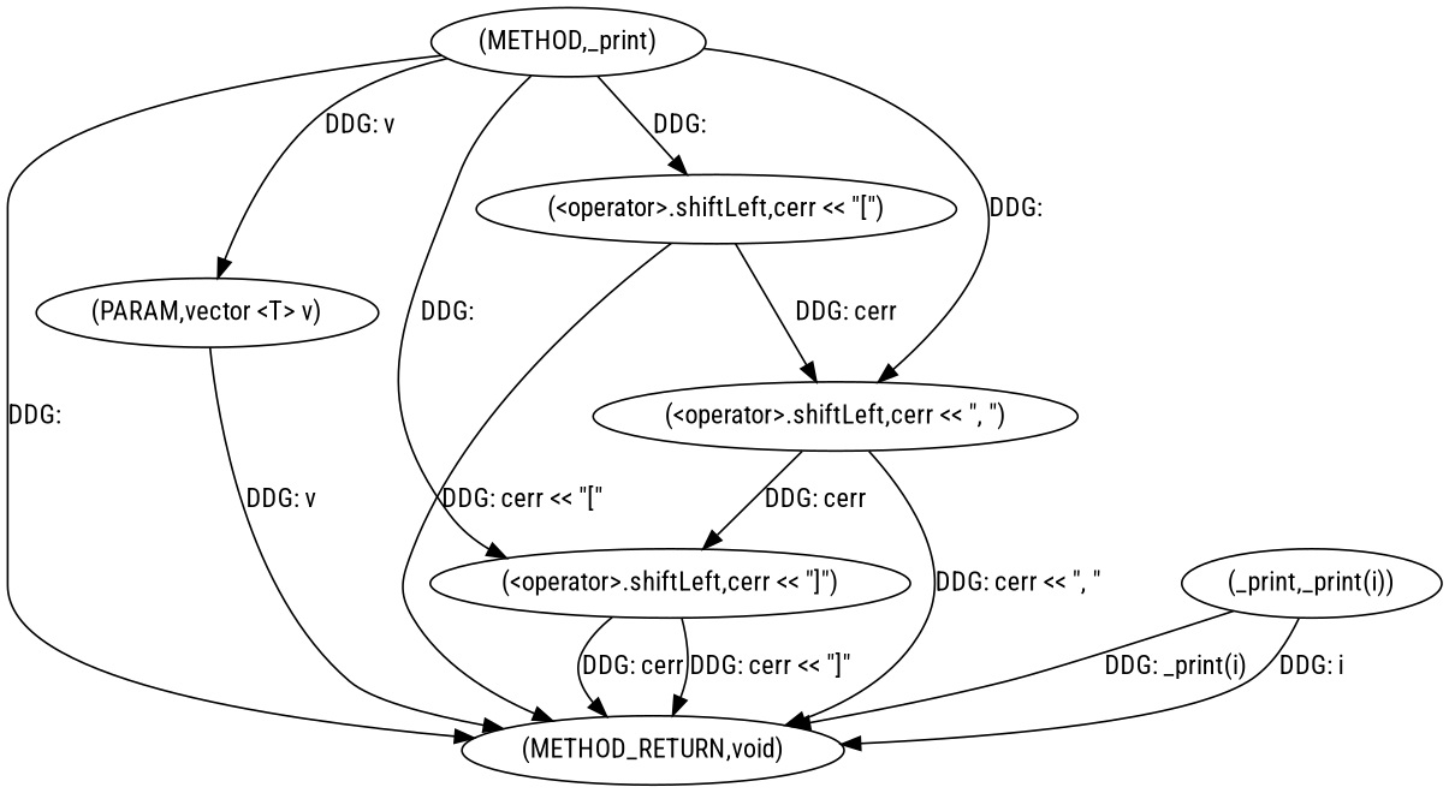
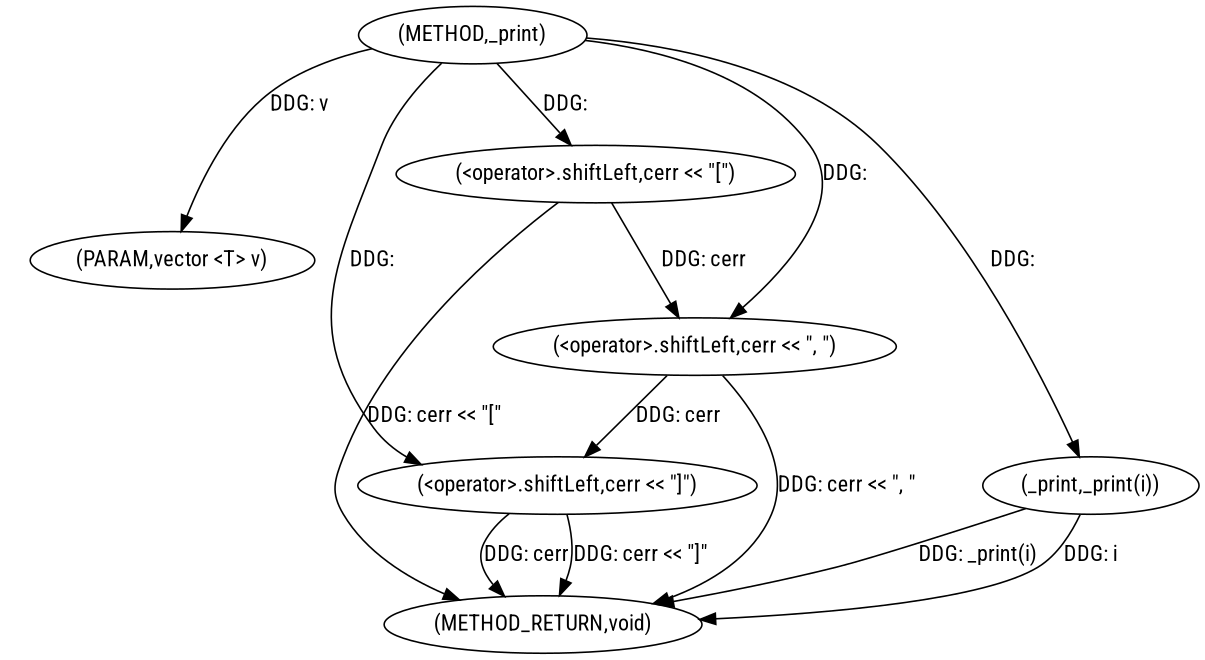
  digraph {
    fontname="Roboto Condensed"
    node [fontname="Roboto Condensed"]
    edge [fontname="Roboto Condensed"]
    n1 [label="(METHOD,_print)"]
    n2 [label="(PARAM,vector <T> v)"]
    n3 [label="(<operator>.shiftLeft,cerr << \"[\")"]
    n4 [label="(<operator>.shiftLeft,cerr << \"]\")"]
    n5 [label="(_print,_print(i))"]
    n6 [label="(<operator>.shiftLeft,cerr << \", \")"]
    n7 [label="(METHOD_RETURN,void)"]
    n1 -> n2 [label="DDG: v"]
    n1 -> n3 [label="DDG: "]
    n1 -> n4 [label="DDG: "]
-   n1 -> n7 [label="DDG: "]
+   n1 -> n5 [label="DDG: "]
    n1 -> n6 [label="DDG: "]
-   n2 -> n7 [label="DDG: v"]
    n3 -> n6 [label="DDG: cerr"]
    n3 -> n7 [label="DDG: cerr << \"[\""]
    n4 -> n7 [label="DDG: cerr"]
    n4 -> n7 [label="DDG: cerr << \"]\""]
    n5 -> n7 [label="DDG: _print(i)"]
    n5 -> n7 [label="DDG: i"]
    n6 -> n4 [label="DDG: cerr"]
    n6 -> n7 [label="DDG: cerr << \", \""]
  }
